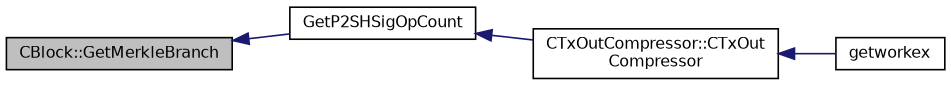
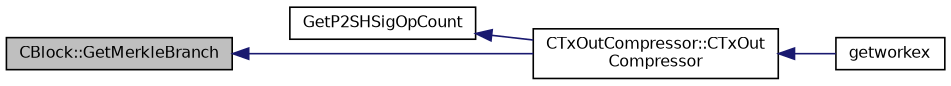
  digraph {
    fontname="DejaVu Sans"
    rankdir=LR
    node [color=black fillcolor=white fontname="DejaVu Sans" fontsize=10 shape=record style=filled]
    edge [color=midnightblue dir=back fontname="DejaVu Sans" fontsize=10 labelfontname=Helvetica labelfontsize=10 style=solid]
    n1 [fillcolor=grey75 fontcolor=black height=0.2 label="CBlock::GetMerkleBranch" width=0.4]
    n2 [height=0.2 label=GetP2SHSigOpCount width=0.4]
    n3 [height=0.2 label="CTxOutCompressor::CTxOut\lCompressor" width=0.4]
    n4 [height=0.2 label=getworkex width=0.4]
-   n1 -> n2
+   n1 -> n3
    n2 -> n3
    n3 -> n4
  }
